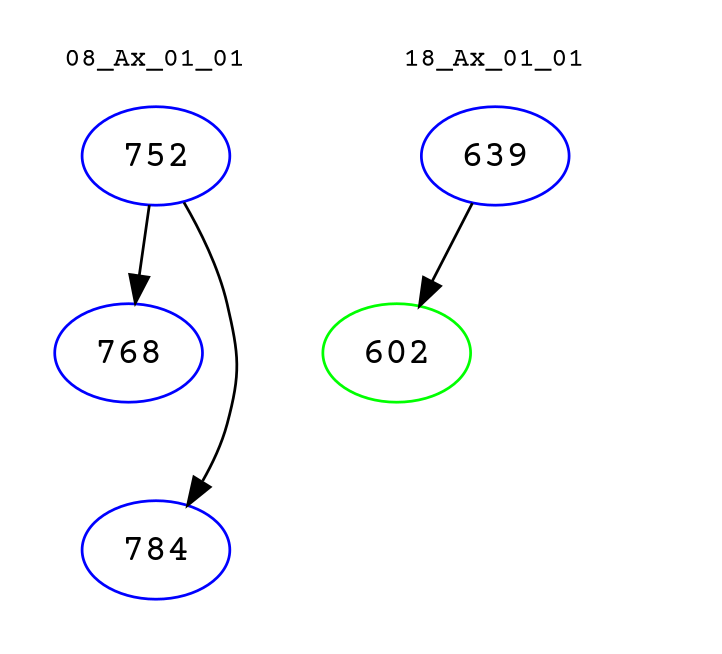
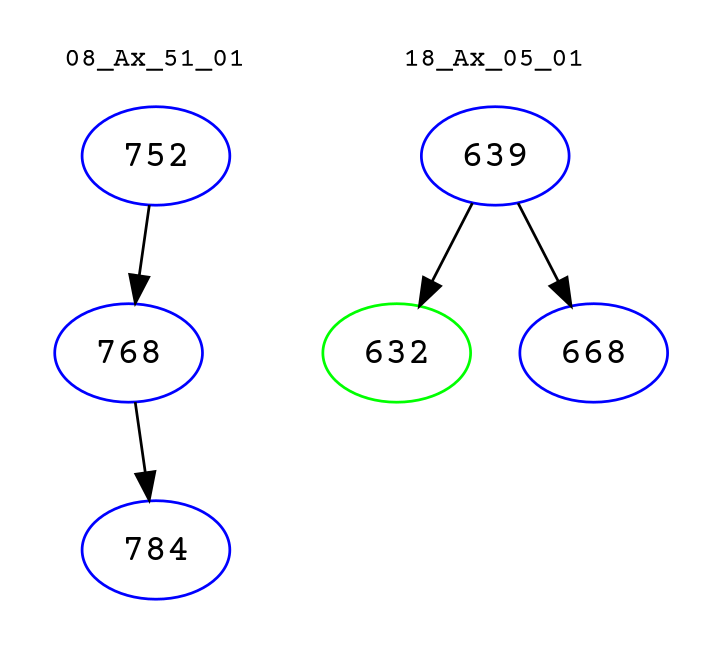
  digraph {
    fontname="Courier Prime"
    node [color=blue fontname="Courier Prime"]
    edge [color=black fontname="Courier Prime"]
    n1 [label=768]
    n2 [label=752]
    n3 [label=784]
    n4 [label=639]
-   n5 [color=green label=602]
+   n5 [color=green label=632]
+   n6 [label=668]
    subgraph cluster_1 {
      color=white
      fontsize=10
-     label="08_Ax_01_01"
+     label="08_Ax_51_01"
      n1
      n2
      n3
    }
    subgraph cluster_2 {
      color=white
      fontsize=10
-     label="18_Ax_01_01"
+     label="18_Ax_05_01"
      n4
      n5
+     n6
    }
-   n2 -> n3
+   n1 -> n3
    n2 -> n1
    n4 -> n5
+   n4 -> n6
  }
